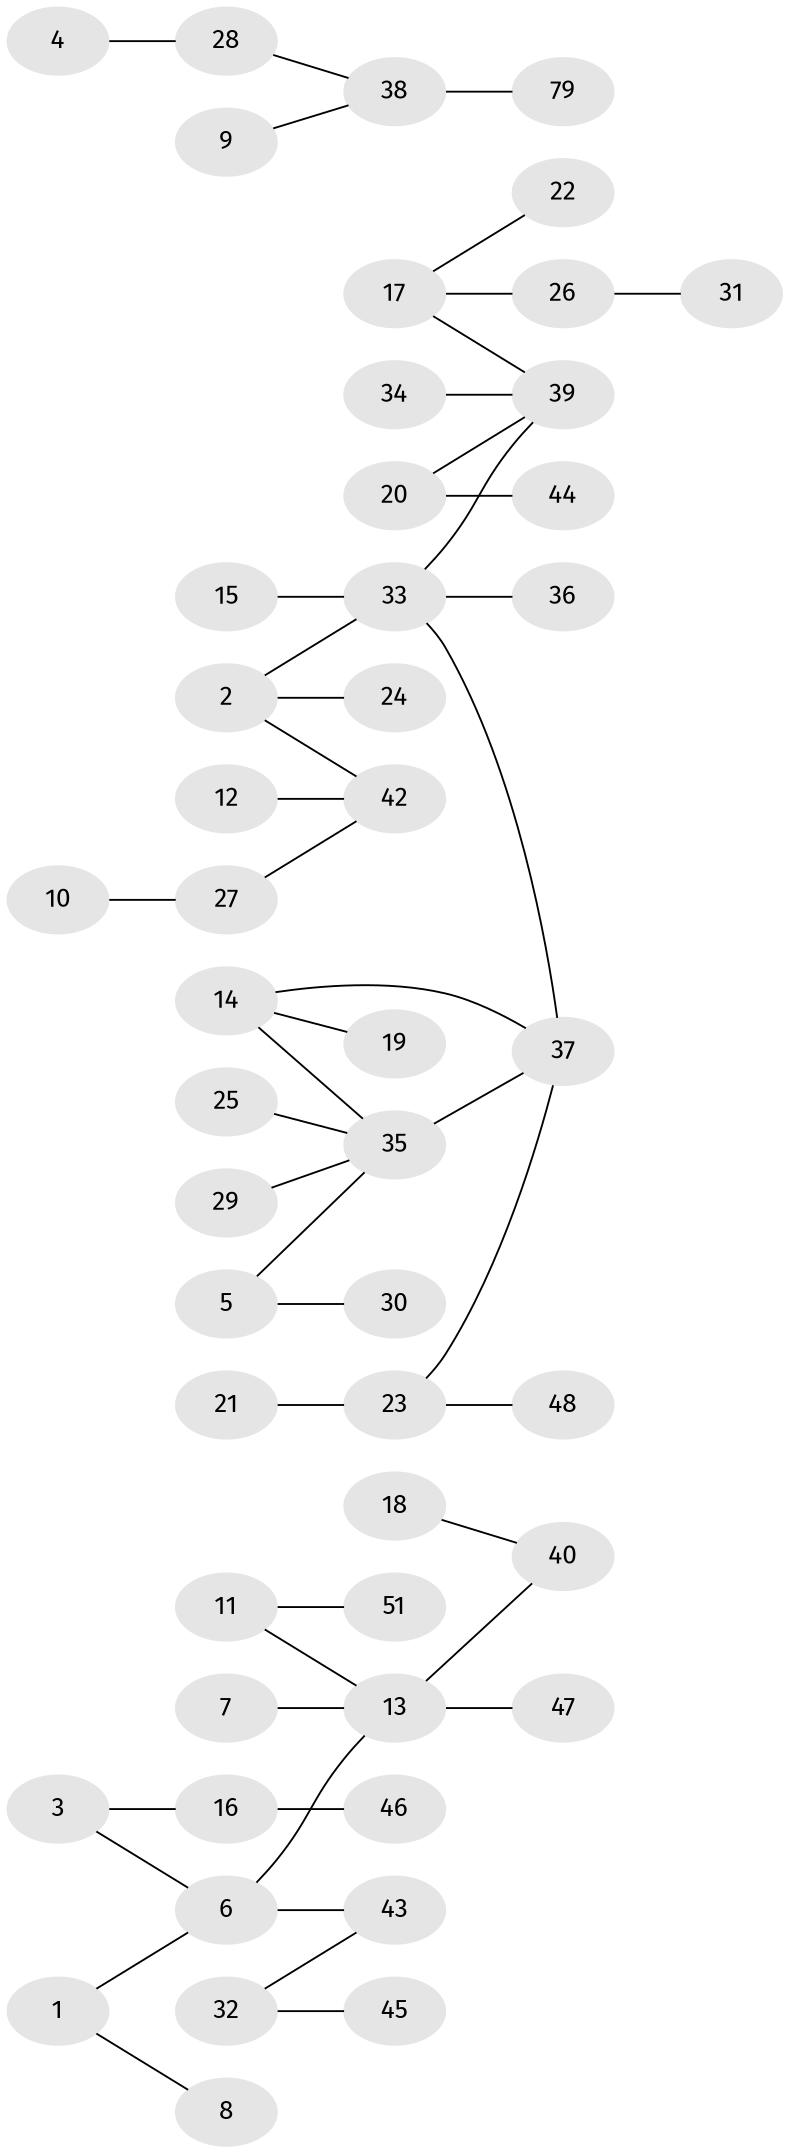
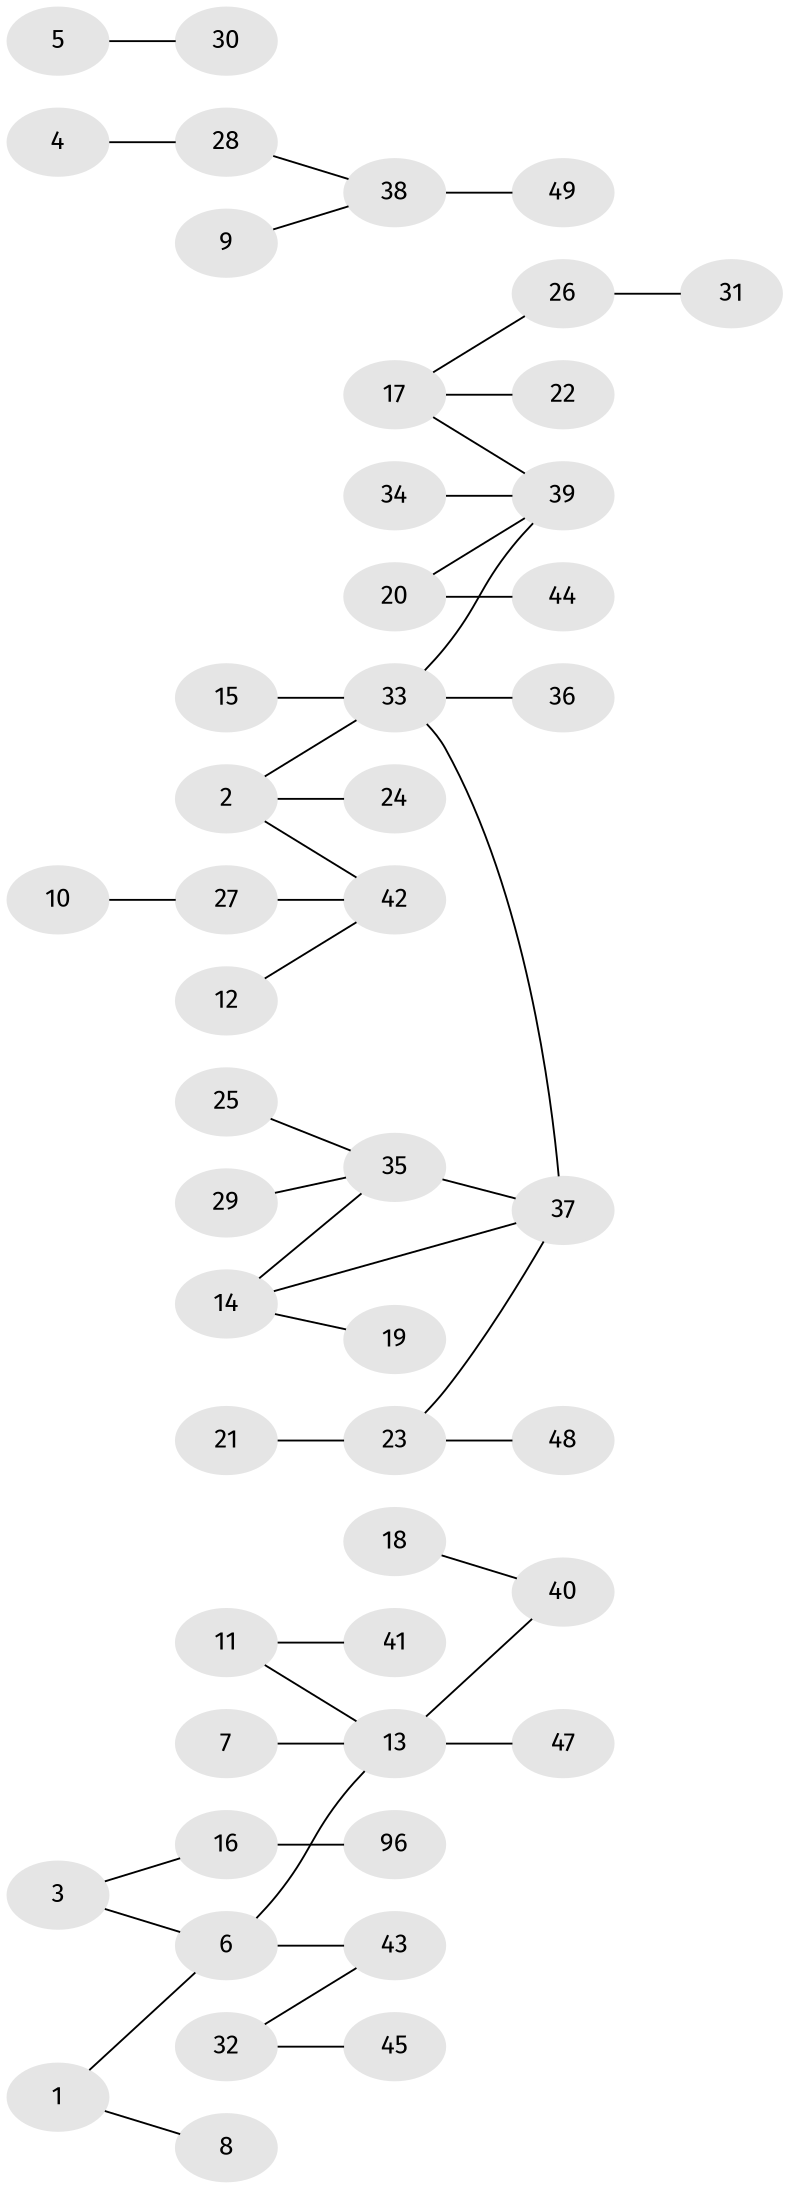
  graph {
    fontname="Fira Sans"
    rankdir=LR
    node [color=gray90 fontname="Fira Sans" style=filled]
    edge [fontname="Fira Sans" weight=1.0]
    1
    6
    8
    13
    43
    35
    37
    2
    24
    33
    42
    39
    36
    3
    16
-   46
+   46 [label=96]
    4
    28
    38
    5
    30
    40
    47
    32
    45
    7
    9
-   49 [label=79]
+   49
    10
    27
    11
-   41 [label=51]
+   41
    12
    14
    19
    15
    17
    22
    26
    31
    18
    20
    44
    21
    23
    48
    25
    29
    34
    1 -- 6
    1 -- 8
    6 -- 13
    6 -- 43
    13 -- 40
    13 -- 47
    35 -- 37
    2 -- 24
    2 -- 33
    2 -- 42
    33 -- 37
    33 -- 39
    33 -- 36
    3 -- 6
    3 -- 16
    16 -- 46
    4 -- 28
    28 -- 38
    38 -- 49
-   5 -- 35
    5 -- 30
    32 -- 43
    32 -- 45
    7 -- 13
    9 -- 38
    10 -- 27
    27 -- 42
    11 -- 13
    11 -- 41
    12 -- 42
    14 -- 35
    14 -- 37
    14 -- 19
    15 -- 33
    17 -- 39
    17 -- 22
    17 -- 26
    26 -- 31
    18 -- 40
    20 -- 39
    20 -- 44
    21 -- 23
    23 -- 37
    23 -- 48
    25 -- 35
    29 -- 35
    34 -- 39
  }
